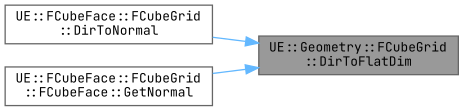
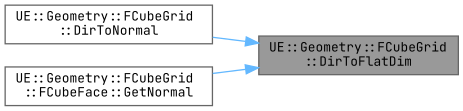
  digraph {
    fontname="JetBrains Mono"
    rankdir=RL
    node [color=grey40 fillcolor=white fontname="JetBrains Mono" fontsize=10 shape=box style=filled]
    edge [color=steelblue1 dir=back fontname="JetBrains Mono" fontsize=10 labelfontname=Helvetica labelfontsize=10 style=solid]
    n1 [color=gray40 fillcolor=grey60 fontcolor=black height=0.2 label="UE::Geometry::FCubeGrid\l::DirToFlatDim" width=0.4]
-   n2 [height=0.2 label="UE::FCubeFace::FCubeGrid\l::DirToNormal" width=0.4]
-   n3 [height=0.2 label="UE::FCubeFace::FCubeGrid\l::FCubeFace::GetNormal" width=0.4]
+   n2 [height=0.2 label="UE::Geometry::FCubeGrid\l::DirToNormal" width=0.4]
+   n3 [height=0.2 label="UE::Geometry::FCubeGrid\l::FCubeFace::GetNormal" width=0.4]
    n1 -> n2
    n1 -> n3
  }
